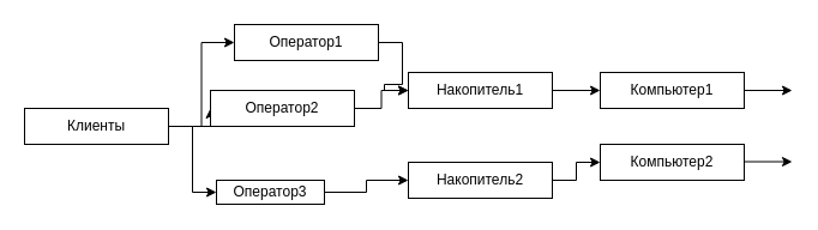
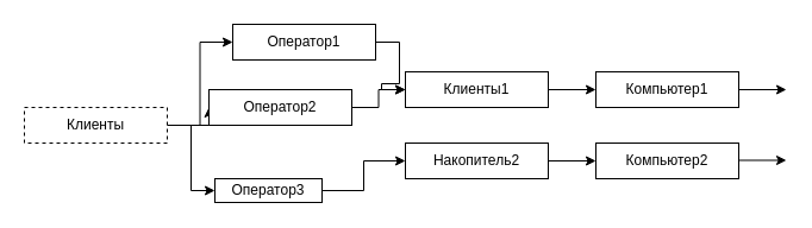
  <mxCell id="0" />
  <mxCell id="1" parent="0" />
  <mxCell id="2" style="edgeStyle=orthogonalEdgeStyle;rounded=0;orthogonalLoop=1;jettySize=auto;html=1;exitX=1;exitY=0.5;exitDx=0;exitDy=0;entryX=0;entryY=0.5;entryDx=0;entryDy=0;" edge="1" parent="1" source="5" target="7"><mxGeometry relative="1" as="geometry" /></mxCell>
  <mxCell id="3" style="edgeStyle=orthogonalEdgeStyle;rounded=0;orthogonalLoop=1;jettySize=auto;html=1;exitX=1;exitY=0.5;exitDx=0;exitDy=0;entryX=0;entryY=0.5;entryDx=0;entryDy=0;" edge="1" parent="1" source="5" target="9"><mxGeometry relative="1" as="geometry" /></mxCell>
  <mxCell id="4" style="edgeStyle=orthogonalEdgeStyle;rounded=0;orthogonalLoop=1;jettySize=auto;html=1;exitX=1;exitY=0.5;exitDx=0;exitDy=0;entryX=0;entryY=0.5;entryDx=0;entryDy=0;" edge="1" parent="1" source="5" target="11"><mxGeometry relative="1" as="geometry" /></mxCell>
- <mxCell id="5" value="Клиенты" style="rounded=0;whiteSpace=wrap;html=1;" vertex="1" parent="1"><mxGeometry x="20" y="90" width="120" height="30" as="geometry" /></mxCell>
+ <mxCell id="5" value="Клиенты" style="rounded=0;whiteSpace=wrap;html=1;dashed=1;" vertex="1" parent="1"><mxGeometry x="20" y="90" width="120" height="30" as="geometry" /></mxCell>
  <mxCell id="6" style="edgeStyle=orthogonalEdgeStyle;rounded=0;orthogonalLoop=1;jettySize=auto;html=1;exitX=1;exitY=0.5;exitDx=0;exitDy=0;entryX=0;entryY=0.5;entryDx=0;entryDy=0;" edge="1" parent="1" source="7" target="13"><mxGeometry relative="1" as="geometry" /></mxCell>
  <mxCell id="7" value="Оператор2" style="rounded=0;whiteSpace=wrap;html=1;" vertex="1" parent="1"><mxGeometry x="175" y="75" width="120" height="30" as="geometry" /></mxCell>
  <mxCell id="8" style="edgeStyle=orthogonalEdgeStyle;rounded=0;orthogonalLoop=1;jettySize=auto;html=1;exitX=1;exitY=0.5;exitDx=0;exitDy=0;entryX=0;entryY=0.5;entryDx=0;entryDy=0;" edge="1" parent="1" source="9" target="13"><mxGeometry relative="1" as="geometry" /></mxCell>
  <mxCell id="9" value="Оператор1" style="rounded=0;whiteSpace=wrap;html=1;" vertex="1" parent="1"><mxGeometry x="195" y="20" width="120" height="30" as="geometry" /></mxCell>
  <mxCell id="10" style="edgeStyle=orthogonalEdgeStyle;rounded=0;orthogonalLoop=1;jettySize=auto;html=1;exitX=1;exitY=0.5;exitDx=0;exitDy=0;entryX=0;entryY=0.5;entryDx=0;entryDy=0;" edge="1" parent="1" source="11" target="15"><mxGeometry relative="1" as="geometry" /></mxCell>
  <mxCell id="11" value="Оператор3" style="rounded=0;whiteSpace=wrap;html=1;" vertex="1" parent="1"><mxGeometry x="180" y="150" width="90" height="20" as="geometry" /></mxCell>
  <mxCell id="12" style="edgeStyle=orthogonalEdgeStyle;rounded=0;orthogonalLoop=1;jettySize=auto;html=1;exitX=1;exitY=0.5;exitDx=0;exitDy=0;entryX=0;entryY=0.5;entryDx=0;entryDy=0;" edge="1" parent="1" source="13" target="16"><mxGeometry relative="1" as="geometry" /></mxCell>
- <mxCell id="13" value="Накопитель1" style="rounded=0;whiteSpace=wrap;html=1;" vertex="1" parent="1"><mxGeometry x="340" y="60" width="120" height="30" as="geometry" /></mxCell>
+ <mxCell id="13" value="Клиенты1" style="rounded=0;whiteSpace=wrap;html=1;" vertex="1" parent="1"><mxGeometry x="340" y="60" width="120" height="30" as="geometry" /></mxCell>
  <mxCell id="14" style="edgeStyle=orthogonalEdgeStyle;rounded=0;orthogonalLoop=1;jettySize=auto;html=1;exitX=1;exitY=0.5;exitDx=0;exitDy=0;entryX=0;entryY=0.5;entryDx=0;entryDy=0;" edge="1" parent="1" source="15" target="17"><mxGeometry relative="1" as="geometry" /></mxCell>
- <mxCell id="15" value="Накопитель2" style="rounded=0;whiteSpace=wrap;html=1;" vertex="1" parent="1"><mxGeometry x="340" y="135" width="120" height="30" as="geometry" /></mxCell>
+ <mxCell id="15" value="Накопитель2" style="rounded=0;whiteSpace=wrap;html=1;" vertex="1" parent="1"><mxGeometry x="340" y="120" width="120" height="30" as="geometry" /></mxCell>
  <mxCell id="16" value="Компьютер1" style="rounded=0;whiteSpace=wrap;html=1;" vertex="1" parent="1"><mxGeometry x="500" y="60" width="120" height="30" as="geometry" /></mxCell>
  <mxCell id="17" value="Компьютер2" style="rounded=0;whiteSpace=wrap;html=1;" vertex="1" parent="1"><mxGeometry x="500" y="120" width="120" height="30" as="geometry" /></mxCell>
  <mxCell id="18" value="" style="endArrow=classic;html=1;rounded=0;exitX=1;exitY=0.5;exitDx=0;exitDy=0;" edge="1" parent="1" source="16"><mxGeometry width="50" height="50" relative="1" as="geometry"><mxPoint x="310" y="290" as="sourcePoint" /><mxPoint x="660" y="75" as="targetPoint" /></mxGeometry></mxCell>
  <mxCell id="19" value="" style="endArrow=classic;html=1;rounded=0;exitX=1;exitY=0.5;exitDx=0;exitDy=0;" edge="1" parent="1"><mxGeometry width="50" height="50" relative="1" as="geometry"><mxPoint x="620" y="134.5" as="sourcePoint" /><mxPoint x="660" y="134.5" as="targetPoint" /></mxGeometry></mxCell>
